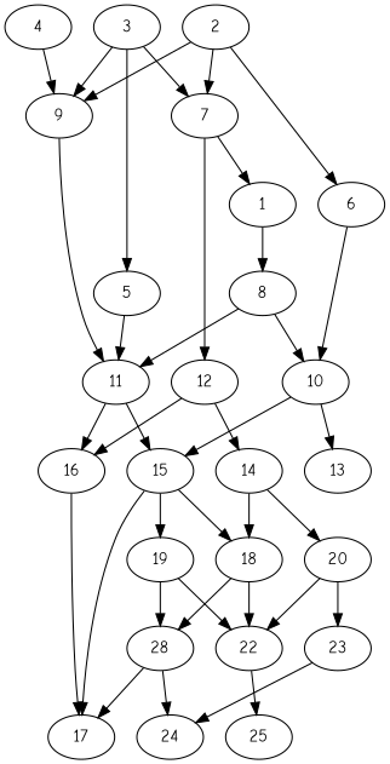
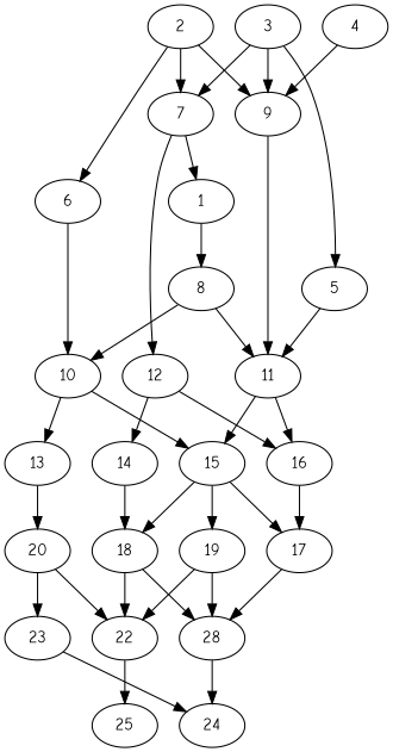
  digraph {
    fontname="Comic Neue"
    node [alpha=0.14 fontname="Comic Neue"]
    edge [fontname="Comic Neue"]
    1 [alpha=0.02 expect_size=8570880]
    8 [alpha=0.01 expect_size=41251840]
    7 [alpha=0.17 expect_size=34758656]
    12 [alpha=0.12 expect_size=9216000]
    11 [expect_size=51251200]
    10 [expect_size=51718144]
    14 [alpha=0.03 expect_size=47552512]
    16 [alpha=0.07 expect_size=17259520]
    15 [alpha=0.06 expect_size=33476608]
    13 [alpha=0.09 expect_size=21442560]
    2 [alpha=0.05 expect_size=11636736]
    6 [alpha=0.01 expect_size=19193856]
    9 [alpha=0.06 expect_size=26408960]
    3 [alpha=0.11 expect_size=25103360]
    5 [alpha=0.13 expect_size=36985856]
    4 [expect_size=35958784]
    18 [alpha=0.04 expect_size=10707968]
    17 [alpha=0.03 expect_size=18621440]
    19 [alpha=0.03 expect_size=12590080]
    20 [alpha=0.19 expect_size=27105280]
    22 [alpha=0.18 expect_size=45319168]
    23 [alpha=0.07 expect_size=25838592]
    n23 [alpha=0.17 expect_size=13159424 label=28]
    25 [alpha=0.05 expect_size=52276224]
    24 [alpha=0.09 expect_size=46102528]
    1 -> 8
    8 -> 11
    8 -> 10
    7 -> 1
    7 -> 12
    12 -> 14
    12 -> 16
    11 -> 16
    11 -> 15
    10 -> 15
    10 -> 13
    14 -> 18
    16 -> 17
    15 -> 18
    15 -> 17
    15 -> 19
-   14 -> 20
+   13 -> 20
    2 -> 7
    2 -> 6
    2 -> 9
    6 -> 10
    9 -> 11
    3 -> 7
    3 -> 9
    3 -> 5
    5 -> 11
    4 -> 9
    18 -> 22
    18 -> n23
-   n23 -> 17
+   17 -> n23
    19 -> 22
    19 -> n23
    20 -> 22
    20 -> 23
    22 -> 25
    23 -> 24
    n23 -> 24
  }
